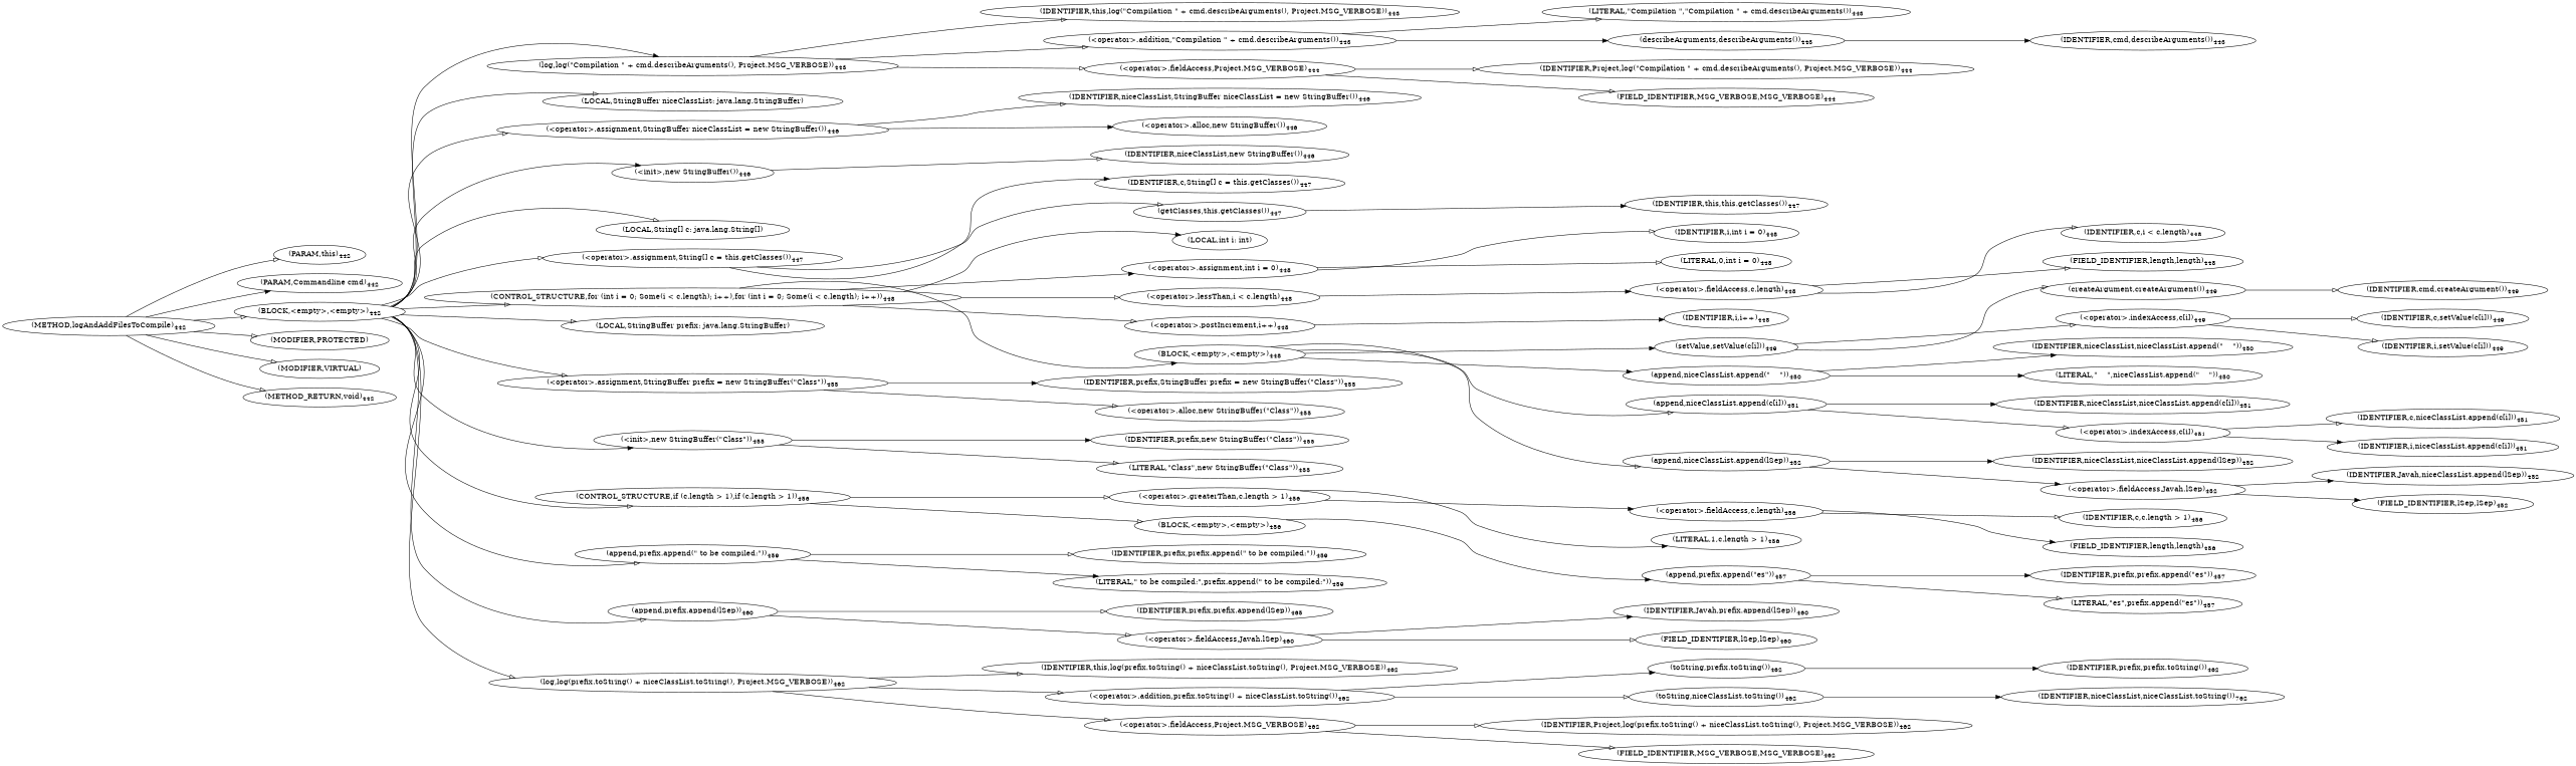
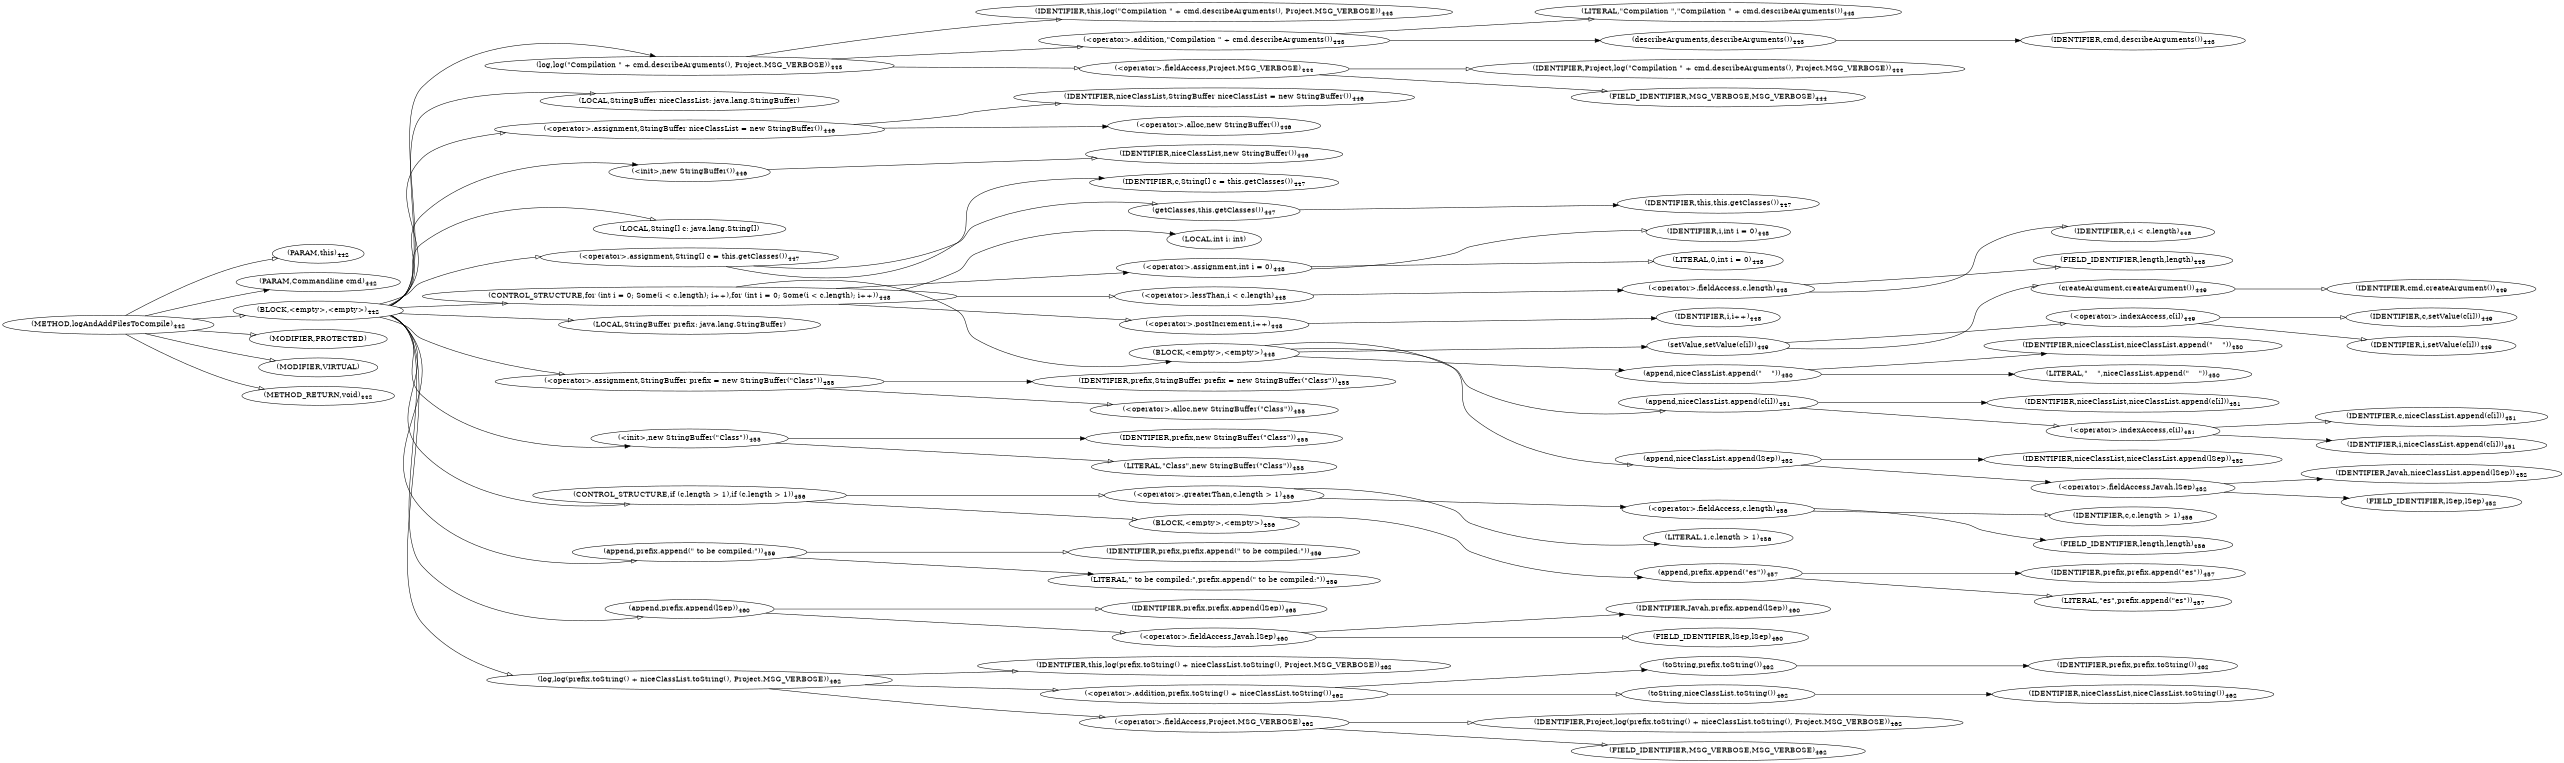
  digraph {
    rankdir=LR
    edge [arrowhead=onormal]
    n1 [label=<(METHOD,logAndAddFilesToCompile)<SUB>442</SUB>>]
    n2 [label=<(PARAM,this)<SUB>442</SUB>>]
    n3 [label=<(PARAM,Commandline cmd)<SUB>442</SUB>>]
    n4 [label=<(BLOCK,&lt;empty&gt;,&lt;empty&gt;)<SUB>442</SUB>>]
    n5 [label=<(MODIFIER,PROTECTED)>]
    n6 [label=<(MODIFIER,VIRTUAL)>]
    n7 [label=<(METHOD_RETURN,void)<SUB>442</SUB>>]
    n8 [label=<(log,log(&quot;Compilation &quot; + cmd.describeArguments(), Project.MSG_VERBOSE))<SUB>443</SUB>>]
    n9 [label=<(LOCAL,StringBuffer niceClassList: java.lang.StringBuffer)>]
    n10 [label=<(&lt;operator&gt;.assignment,StringBuffer niceClassList = new StringBuffer())<SUB>446</SUB>>]
    n11 [label=<(&lt;init&gt;,new StringBuffer())<SUB>446</SUB>>]
    n12 [label=<(LOCAL,String[] c: java.lang.String[])>]
    n13 [label=<(&lt;operator&gt;.assignment,String[] c = this.getClasses())<SUB>447</SUB>>]
    n14 [label=<(CONTROL_STRUCTURE,for (int i = 0; Some(i &lt; c.length); i++),for (int i = 0; Some(i &lt; c.length); i++))<SUB>448</SUB>>]
    n15 [label=<(LOCAL,StringBuffer prefix: java.lang.StringBuffer)>]
    n16 [label=<(&lt;operator&gt;.assignment,StringBuffer prefix = new StringBuffer(&quot;Class&quot;))<SUB>455</SUB>>]
    n17 [label=<(&lt;init&gt;,new StringBuffer(&quot;Class&quot;))<SUB>455</SUB>>]
    n18 [label=<(CONTROL_STRUCTURE,if (c.length &gt; 1),if (c.length &gt; 1))<SUB>456</SUB>>]
    n19 [label=<(append,prefix.append(&quot; to be compiled:&quot;))<SUB>459</SUB>>]
    n20 [label=<(append,prefix.append(lSep))<SUB>460</SUB>>]
    n21 [label=<(log,log(prefix.toString() + niceClassList.toString(), Project.MSG_VERBOSE))<SUB>462</SUB>>]
    n22 [label=<(IDENTIFIER,this,log(&quot;Compilation &quot; + cmd.describeArguments(), Project.MSG_VERBOSE))<SUB>443</SUB>>]
    n23 [label=<(&lt;operator&gt;.addition,&quot;Compilation &quot; + cmd.describeArguments())<SUB>443</SUB>>]
    n24 [label=<(&lt;operator&gt;.fieldAccess,Project.MSG_VERBOSE)<SUB>444</SUB>>]
    n25 [label=<(IDENTIFIER,niceClassList,StringBuffer niceClassList = new StringBuffer())<SUB>446</SUB>>]
    n26 [label=<(&lt;operator&gt;.alloc,new StringBuffer())<SUB>446</SUB>>]
    n27 [label=<(IDENTIFIER,niceClassList,new StringBuffer())<SUB>446</SUB>>]
    n28 [label=<(IDENTIFIER,c,String[] c = this.getClasses())<SUB>447</SUB>>]
    n29 [label=<(getClasses,this.getClasses())<SUB>447</SUB>>]
    n30 [label=<(LOCAL,int i: int)>]
    n31 [label=<(&lt;operator&gt;.assignment,int i = 0)<SUB>448</SUB>>]
    n32 [label=<(&lt;operator&gt;.lessThan,i &lt; c.length)<SUB>448</SUB>>]
    n33 [label=<(&lt;operator&gt;.postIncrement,i++)<SUB>448</SUB>>]
    n34 [label=<(BLOCK,&lt;empty&gt;,&lt;empty&gt;)<SUB>448</SUB>>]
    n35 [label=<(IDENTIFIER,prefix,StringBuffer prefix = new StringBuffer(&quot;Class&quot;))<SUB>455</SUB>>]
    n36 [label=<(&lt;operator&gt;.alloc,new StringBuffer(&quot;Class&quot;))<SUB>455</SUB>>]
    n37 [label=<(IDENTIFIER,prefix,new StringBuffer(&quot;Class&quot;))<SUB>455</SUB>>]
    n38 [label=<(LITERAL,&quot;Class&quot;,new StringBuffer(&quot;Class&quot;))<SUB>455</SUB>>]
    n39 [label=<(&lt;operator&gt;.greaterThan,c.length &gt; 1)<SUB>456</SUB>>]
    n40 [label=<(BLOCK,&lt;empty&gt;,&lt;empty&gt;)<SUB>456</SUB>>]
    n41 [label=<(IDENTIFIER,prefix,prefix.append(&quot; to be compiled:&quot;))<SUB>459</SUB>>]
    n42 [label=<(LITERAL,&quot; to be compiled:&quot;,prefix.append(&quot; to be compiled:&quot;))<SUB>459</SUB>>]
    n43 [label=<(IDENTIFIER,prefix,prefix.append(lSep))<SUB>465</SUB>>]
    n44 [label=<(&lt;operator&gt;.fieldAccess,Javah.lSep)<SUB>460</SUB>>]
    n45 [label=<(IDENTIFIER,this,log(prefix.toString() + niceClassList.toString(), Project.MSG_VERBOSE))<SUB>462</SUB>>]
    n46 [label=<(&lt;operator&gt;.addition,prefix.toString() + niceClassList.toString())<SUB>462</SUB>>]
    n47 [label=<(&lt;operator&gt;.fieldAccess,Project.MSG_VERBOSE)<SUB>462</SUB>>]
    n48 [label=<(LITERAL,&quot;Compilation &quot;,&quot;Compilation &quot; + cmd.describeArguments())<SUB>443</SUB>>]
    n49 [label=<(describeArguments,describeArguments())<SUB>443</SUB>>]
    n50 [label=<(IDENTIFIER,Project,log(&quot;Compilation &quot; + cmd.describeArguments(), Project.MSG_VERBOSE))<SUB>444</SUB>>]
    n51 [label=<(FIELD_IDENTIFIER,MSG_VERBOSE,MSG_VERBOSE)<SUB>444</SUB>>]
    n52 [label=<(IDENTIFIER,cmd,describeArguments())<SUB>443</SUB>>]
    n53 [label=<(IDENTIFIER,this,this.getClasses())<SUB>447</SUB>>]
    n54 [label=<(IDENTIFIER,i,int i = 0)<SUB>448</SUB>>]
    n55 [label=<(LITERAL,0,int i = 0)<SUB>448</SUB>>]
    n56 [label=<(&lt;operator&gt;.fieldAccess,c.length)<SUB>448</SUB>>]
    n57 [label=<(IDENTIFIER,i,i++)<SUB>448</SUB>>]
    n58 [label=<(setValue,setValue(c[i]))<SUB>449</SUB>>]
    n59 [label=<(append,niceClassList.append(&quot;    &quot;))<SUB>450</SUB>>]
    n60 [label=<(append,niceClassList.append(c[i]))<SUB>451</SUB>>]
    n61 [label=<(append,niceClassList.append(lSep))<SUB>452</SUB>>]
    n62 [label=<(IDENTIFIER,c,i &lt; c.length)<SUB>448</SUB>>]
    n63 [label=<(FIELD_IDENTIFIER,length,length)<SUB>448</SUB>>]
    n64 [label=<(createArgument,createArgument())<SUB>449</SUB>>]
    n65 [label=<(&lt;operator&gt;.indexAccess,c[i])<SUB>449</SUB>>]
    n66 [label=<(IDENTIFIER,niceClassList,niceClassList.append(&quot;    &quot;))<SUB>450</SUB>>]
    n67 [label=<(LITERAL,&quot;    &quot;,niceClassList.append(&quot;    &quot;))<SUB>450</SUB>>]
    n68 [label=<(IDENTIFIER,niceClassList,niceClassList.append(c[i]))<SUB>451</SUB>>]
    n69 [label=<(&lt;operator&gt;.indexAccess,c[i])<SUB>451</SUB>>]
    n70 [label=<(IDENTIFIER,niceClassList,niceClassList.append(lSep))<SUB>452</SUB>>]
    n71 [label=<(&lt;operator&gt;.fieldAccess,Javah.lSep)<SUB>452</SUB>>]
    n72 [label=<(IDENTIFIER,cmd,createArgument())<SUB>449</SUB>>]
    n73 [label=<(IDENTIFIER,c,setValue(c[i]))<SUB>449</SUB>>]
    n74 [label=<(IDENTIFIER,i,setValue(c[i]))<SUB>449</SUB>>]
    n75 [label=<(IDENTIFIER,c,niceClassList.append(c[i]))<SUB>451</SUB>>]
    n76 [label=<(IDENTIFIER,i,niceClassList.append(c[i]))<SUB>451</SUB>>]
    n77 [label=<(IDENTIFIER,Javah,niceClassList.append(lSep))<SUB>452</SUB>>]
    n78 [label=<(FIELD_IDENTIFIER,lSep,lSep)<SUB>452</SUB>>]
    n79 [label=<(&lt;operator&gt;.fieldAccess,c.length)<SUB>456</SUB>>]
    n80 [label=<(LITERAL,1,c.length &gt; 1)<SUB>456</SUB>>]
    n81 [label=<(append,prefix.append(&quot;es&quot;))<SUB>457</SUB>>]
    n82 [label=<(IDENTIFIER,c,c.length &gt; 1)<SUB>456</SUB>>]
    n83 [label=<(FIELD_IDENTIFIER,length,length)<SUB>456</SUB>>]
    n84 [label=<(IDENTIFIER,prefix,prefix.append(&quot;es&quot;))<SUB>457</SUB>>]
    n85 [label=<(LITERAL,&quot;es&quot;,prefix.append(&quot;es&quot;))<SUB>457</SUB>>]
    n86 [label=<(IDENTIFIER,Javah,prefix.append(lSep))<SUB>460</SUB>>]
    n87 [label=<(FIELD_IDENTIFIER,lSep,lSep)<SUB>460</SUB>>]
    n88 [label=<(toString,prefix.toString())<SUB>462</SUB>>]
    n89 [label=<(toString,niceClassList.toString())<SUB>462</SUB>>]
    n90 [label=<(IDENTIFIER,Project,log(prefix.toString() + niceClassList.toString(), Project.MSG_VERBOSE))<SUB>462</SUB>>]
    n91 [label=<(FIELD_IDENTIFIER,MSG_VERBOSE,MSG_VERBOSE)<SUB>462</SUB>>]
    n92 [label=<(IDENTIFIER,prefix,prefix.toString())<SUB>462</SUB>>]
-   n93 [label=<(IDENTIFIER,niceClassList,niceClassList.toString())<SUB>762</SUB>>]
+   n93 [label=<(IDENTIFIER,niceClassList,niceClassList.toString())<SUB>462</SUB>>]
    n1 -> n2
    n1 -> n3 [arrowhead=normal]
    n1 -> n4
    n1 -> n5
    n1 -> n6
    n1 -> n7
    n4 -> n8 [arrowhead=normal]
    n4 -> n9
    n4 -> n10
    n4 -> n11 [arrowhead=normal]
    n4 -> n12
    n4 -> n13
    n4 -> n14
    n4 -> n15
    n4 -> n16
    n4 -> n17 [arrowhead=normal]
    n4 -> n18
    n4 -> n19
    n4 -> n20
    n4 -> n21
    n8 -> n22
    n8 -> n23
    n8 -> n24
    n10 -> n25
    n10 -> n26 [arrowhead=normal]
    n11 -> n27
    n13 -> n28 [arrowhead=normal]
    n13 -> n29
    n14 -> n30 [arrowhead=normal]
    n14 -> n31 [arrowhead=normal]
    n14 -> n32
    n14 -> n33
    n14 -> n34 [arrowhead=normal]
    n16 -> n35 [arrowhead=normal]
    n16 -> n36
    n17 -> n37 [arrowhead=normal]
    n17 -> n38
    n18 -> n39
    n18 -> n40
    n19 -> n41
    n19 -> n42 [arrowhead=normal]
    n20 -> n43
    n20 -> n44
    n21 -> n45
    n21 -> n46
    n21 -> n47
    n23 -> n48
    n23 -> n49 [arrowhead=normal]
    n24 -> n50
    n24 -> n51
    n29 -> n53 [arrowhead=normal]
    n31 -> n54
    n31 -> n55
    n32 -> n56 [arrowhead=normal]
    n33 -> n57 [arrowhead=normal]
    n34 -> n58 [arrowhead=normal]
    n34 -> n59 [arrowhead=normal]
    n34 -> n60
    n34 -> n61
    n39 -> n79 [arrowhead=normal]
    n39 -> n80 [arrowhead=normal]
    n40 -> n81 [arrowhead=normal]
    n44 -> n86 [arrowhead=normal]
    n44 -> n87
    n46 -> n88 [arrowhead=normal]
    n46 -> n89
    n47 -> n90
    n47 -> n91
    n49 -> n52 [arrowhead=normal]
    n56 -> n62
    n56 -> n63
    n58 -> n64
    n58 -> n65
    n59 -> n66 [arrowhead=normal]
    n59 -> n67 [arrowhead=normal]
    n60 -> n68 [arrowhead=normal]
    n60 -> n69
    n61 -> n70 [arrowhead=normal]
    n61 -> n71 [arrowhead=normal]
    n64 -> n72
    n65 -> n73
    n65 -> n74
    n69 -> n75
    n69 -> n76 [arrowhead=normal]
    n71 -> n77 [arrowhead=normal]
    n71 -> n78 [arrowhead=normal]
    n79 -> n82
    n79 -> n83 [arrowhead=normal]
    n81 -> n84 [arrowhead=normal]
    n81 -> n85
    n88 -> n92 [arrowhead=normal]
    n89 -> n93 [arrowhead=normal]
  }
